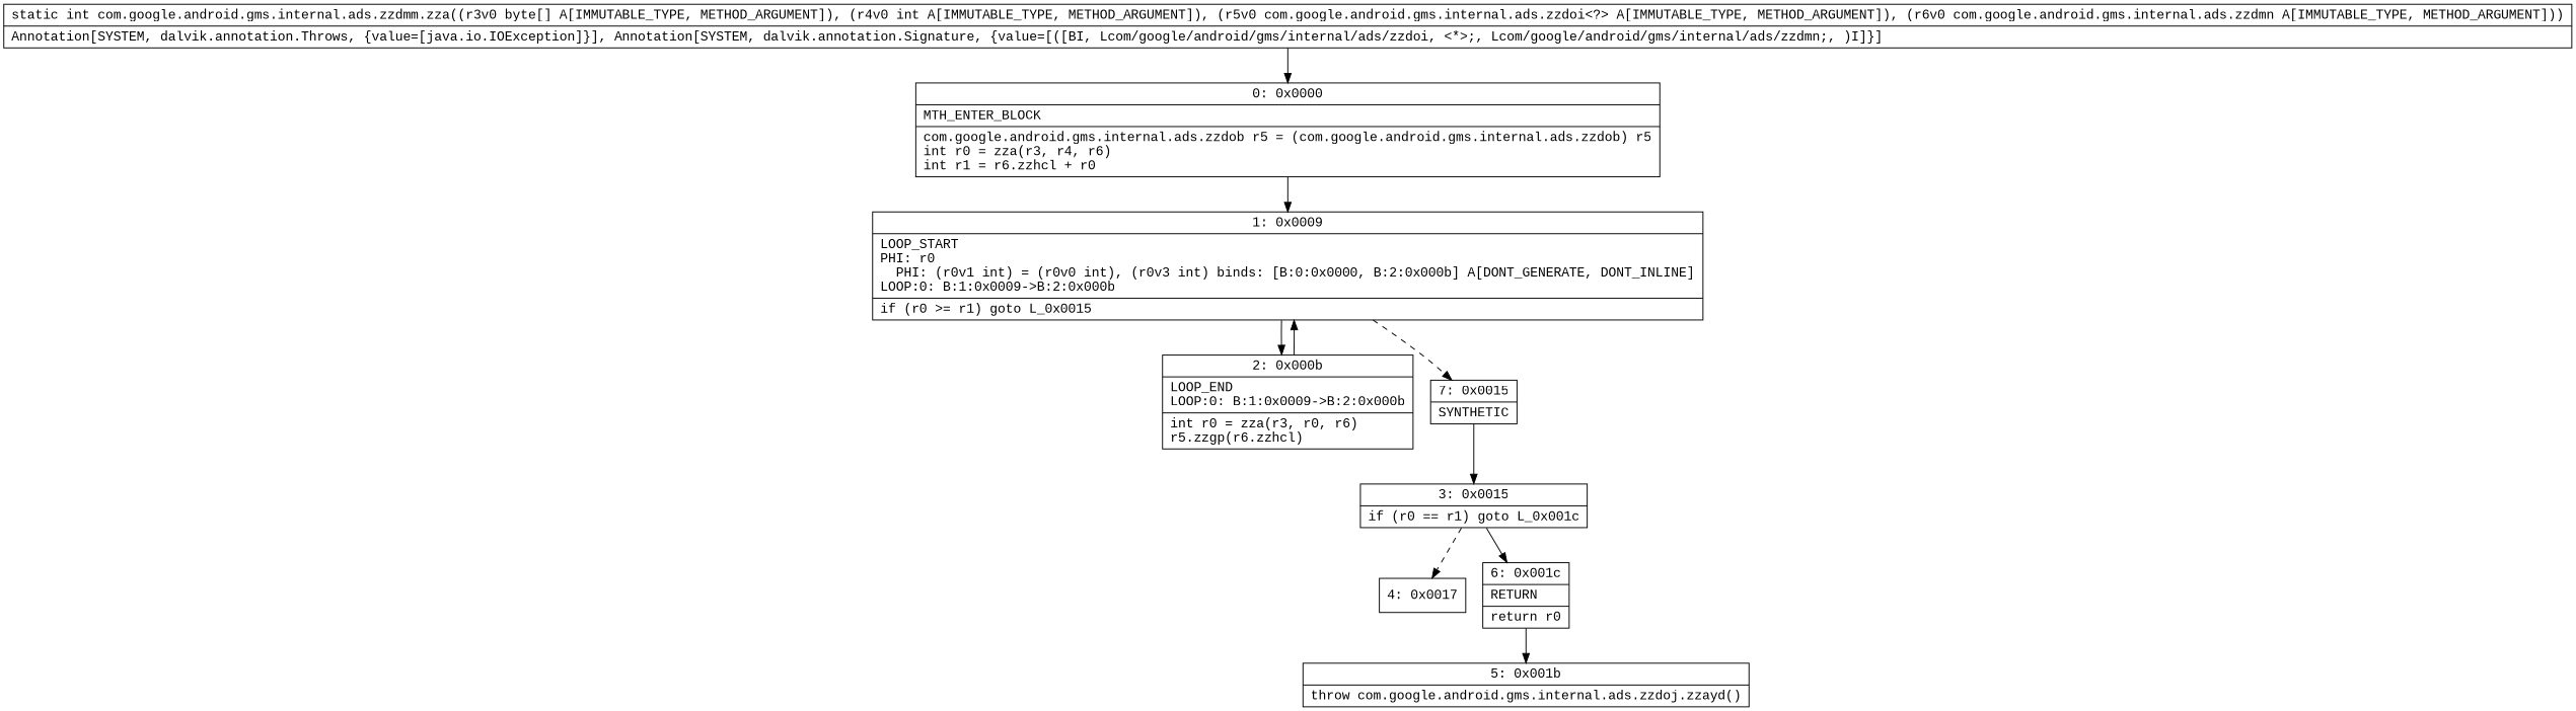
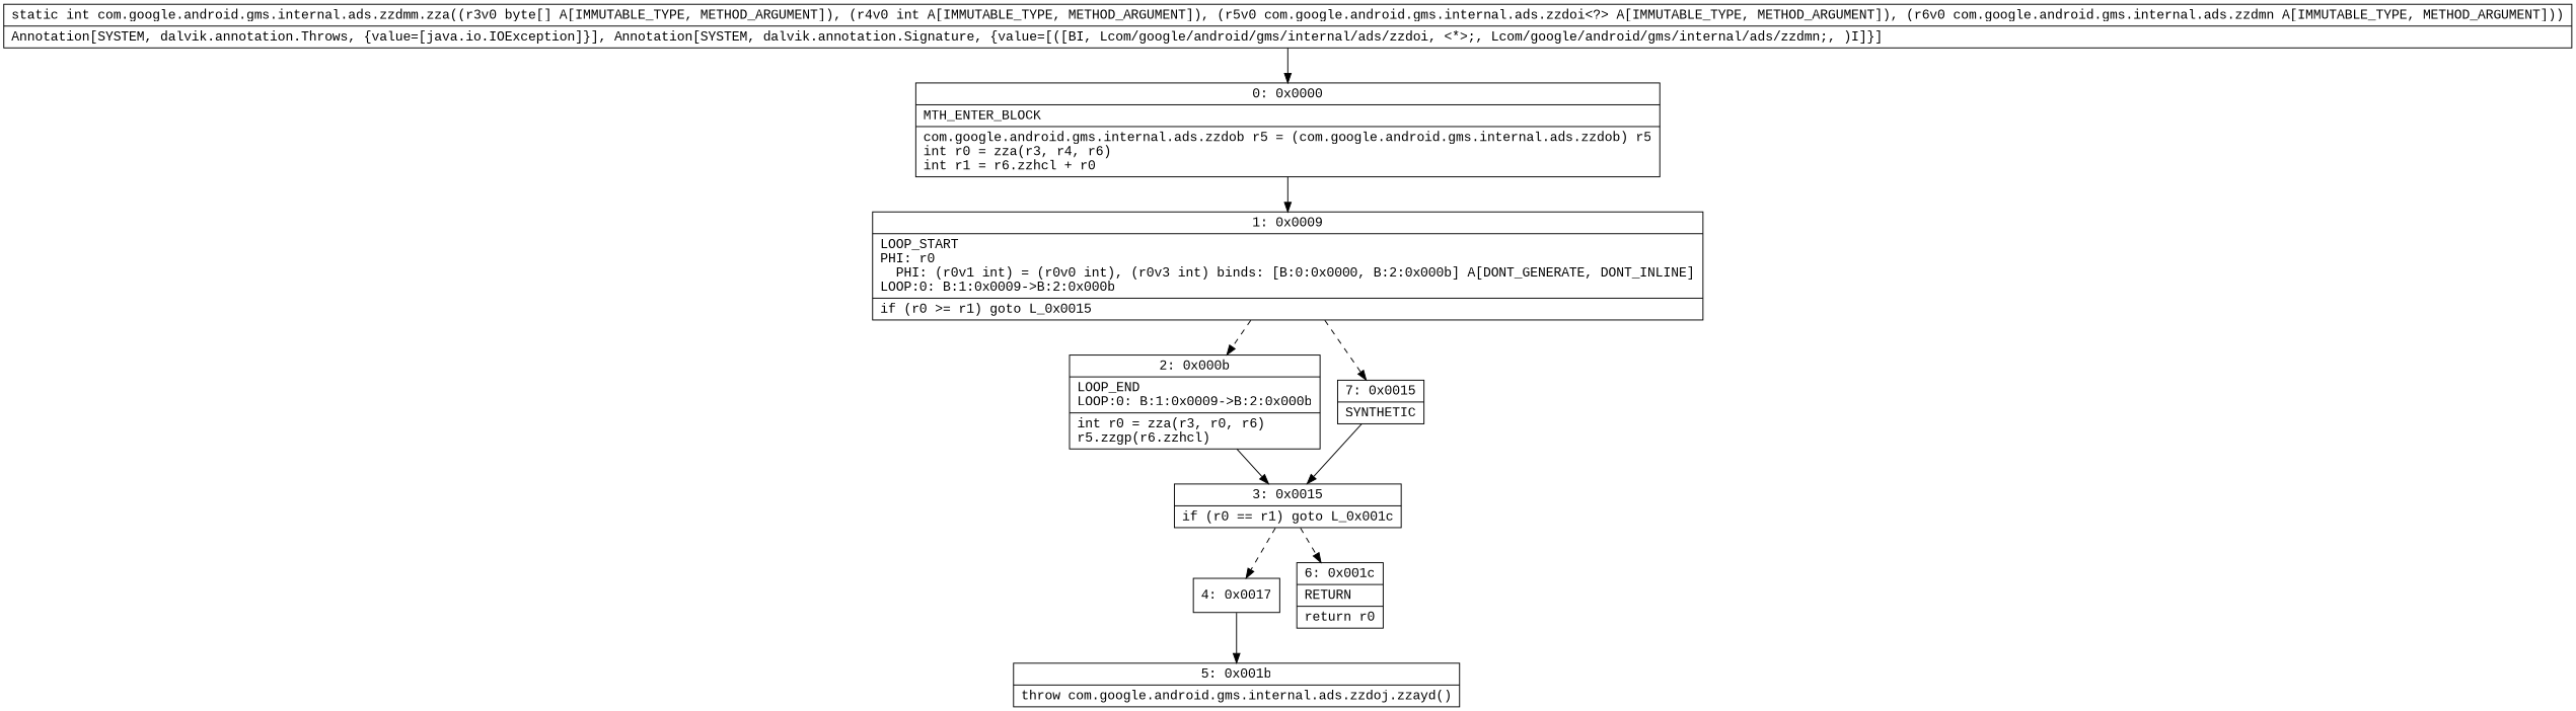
  digraph {
    fontname="Liberation Mono"
    node [fontname="Liberation Mono" shape=record]
    edge [fontname="Liberation Mono"]
    n1 [label="{0\:\ 0x0000|MTH_ENTER_BLOCK\l|com.google.android.gms.internal.ads.zzdob r5 = (com.google.android.gms.internal.ads.zzdob) r5\lint r0 = zza(r3, r4, r6)\lint r1 = r6.zzhcl + r0\l}"]
    n2 [label="{1\:\ 0x0009|LOOP_START\lPHI: r0 \l  PHI: (r0v1 int) = (r0v0 int), (r0v3 int) binds: [B:0:0x0000, B:2:0x000b] A[DONT_GENERATE, DONT_INLINE]\lLOOP:0: B:1:0x0009\-\>B:2:0x000b\l|if (r0 \>= r1) goto L_0x0015\l}"]
    n3 [label="{2\:\ 0x000b|LOOP_END\lLOOP:0: B:1:0x0009\-\>B:2:0x000b\l|int r0 = zza(r3, r0, r6)\lr5.zzgp(r6.zzhcl)\l}"]
    n4 [label="{7\:\ 0x0015|SYNTHETIC\l}"]
    n5 [label="{3\:\ 0x0015|if (r0 == r1) goto L_0x001c\l}"]
    n6 [label="{4\:\ 0x0017}"]
    n7 [label="{6\:\ 0x001c|RETURN\l|return r0\l}"]
    n8 [label="{5\:\ 0x001b|throw com.google.android.gms.internal.ads.zzdoj.zzayd()\l}"]
    n9 [label="{static int com.google.android.gms.internal.ads.zzdmm.zza((r3v0 byte[] A[IMMUTABLE_TYPE, METHOD_ARGUMENT]), (r4v0 int A[IMMUTABLE_TYPE, METHOD_ARGUMENT]), (r5v0 com.google.android.gms.internal.ads.zzdoi\<?\> A[IMMUTABLE_TYPE, METHOD_ARGUMENT]), (r6v0 com.google.android.gms.internal.ads.zzdmn A[IMMUTABLE_TYPE, METHOD_ARGUMENT]))  | Annotation[SYSTEM, dalvik.annotation.Throws, \{value=[java.io.IOException]\}], Annotation[SYSTEM, dalvik.annotation.Signature, \{value=[([BI, Lcom\/google\/android\/gms\/internal\/ads\/zzdoi, \<*\>;, Lcom\/google\/android\/gms\/internal\/ads\/zzdmn;, )I]\}]\l}"]
    n1 -> n2
-   n2 -> n3 [style=solid]
+   n2 -> n3 [style=dashed]
    n2 -> n4 [style=dashed]
-   n3 -> n2
+   n3 -> n5
    n4 -> n5
    n5 -> n6 [style=dashed]
-   n5 -> n7
-   n7 -> n8
+   n5 -> n7 [style=dashed]
+   n6 -> n8
    n9 -> n1
  }
